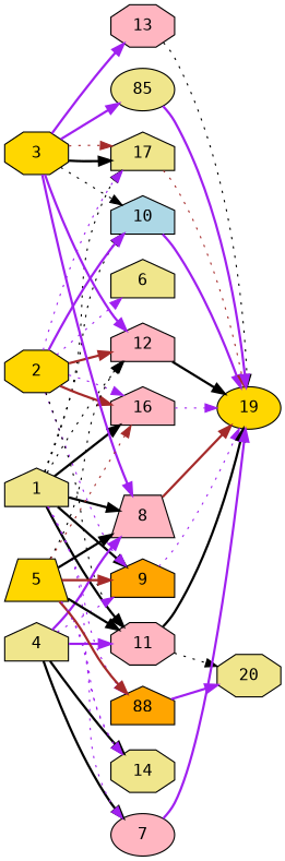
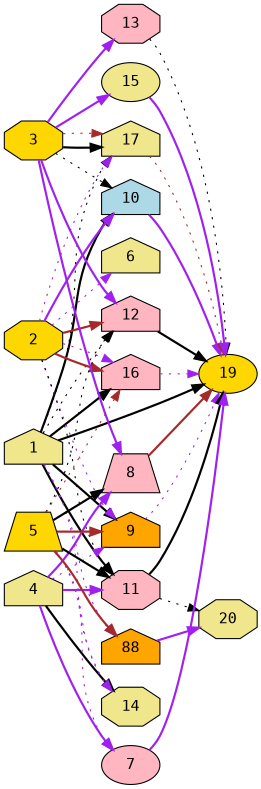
  digraph {
    fontname="DejaVu Sans Mono"
    rankdir=LR
    node [alpha=0.12 fillcolor=khaki fontname="DejaVu Sans Mono" shape=house style=filled]
    edge [color=purple fontname="DejaVu Sans Mono" style=bold]
    1 [alpha=0.19 expect_size=27364352]
    8 [expect_size=10369024 fillcolor=lightpink shape=trapezium]
    9 [alpha=0.19 expect_size=46515200 fillcolor=orange]
    10 [alpha=0.17 expect_size=50349056 fillcolor=lightblue]
    11 [alpha=0.16 expect_size=46740480 fillcolor=lightpink shape=octagon]
    12 [alpha=0.08 expect_size=44590080 fillcolor=lightpink]
    14 [alpha=0.17 expect_size=46259200 shape=octagon]
    16 [alpha=0.05 expect_size=26191872 fillcolor=lightpink]
    17 [alpha=0.13 expect_size=30618624]
    n10 [expect_size=13300736 fillcolor=orange label=88]
    19 [expect_size=42045440 fillcolor=gold shape=ellipse]
    20 [expect_size=40660992 shape=octagon]
    2 [alpha=0.06 expect_size=9795584 fillcolor=gold shape=octagon]
    6 [alpha=0.02 expect_size=12068864]
    3 [alpha=0.15 expect_size=40878080 fillcolor=gold shape=octagon]
    13 [alpha=0.20 expect_size=10438656 fillcolor=lightpink shape=octagon]
-   15 [alpha=0.01 expect_size=5885952 shape=ellipse label=85]
+   15 [alpha=0.01 expect_size=5885952 shape=ellipse]
    7 [alpha=0.13 expect_size=35577856 fillcolor=lightpink shape=ellipse]
    4 [alpha=0.03 expect_size=7347200]
    5 [alpha=0.09 expect_size=52418560 fillcolor=gold shape=trapezium]
-   1 -> 8 [color=black]
+   1 -> 19 [color=black]
    1 -> 9 [color=black]
-   1 -> 10 [color=black style=dotted]
+   1 -> 10 [color=black]
    1 -> 11 [color=black]
    1 -> 12 [color=black style=dotted]
    1 -> 14 [style=dotted]
    1 -> 16 [color=black]
    1 -> 17 [color=black style=dotted]
    1 -> n10 [style=dotted]
    8 -> 19 [color=brown]
    9 -> 19 [style=dotted]
    10 -> 19
    11 -> 19 [color=black]
    11 -> 20 [color=black style=dotted]
    12 -> 19 [color=black]
    16 -> 19 [style=dotted]
    17 -> 19 [color=brown style=dotted]
    n10 -> 20
    2 -> 9 [style=dotted]
    2 -> 10
    2 -> 11 [color=black style=dotted]
    2 -> 12 [color=brown]
    2 -> 16 [color=brown]
    2 -> 16 [style=dotted]
    2 -> 17 [style=dotted]
    2 -> 6 [style=dotted]
    3 -> 8
    3 -> 10 [color=black style=dotted]
    3 -> 12
    3 -> 17 [color=black]
    3 -> 17 [color=brown style=dotted]
    3 -> 13
    3 -> 15
    13 -> 19 [color=black style=dotted]
    15 -> 19
    7 -> 19
    4 -> 8
    4 -> 9 [style=dotted]
    4 -> 11
    4 -> 14 [color=black]
-   4 -> 7 [color=black]
+   4 -> 7
    5 -> 8 [color=black]
    5 -> 9 [color=brown]
    5 -> 11 [color=black]
    5 -> 12 [color=black style=dotted]
    5 -> 14 [style=dotted]
    5 -> 16 [color=brown style=dotted]
    5 -> n10 [color=brown]
    5 -> 7 [style=dotted]
  }
